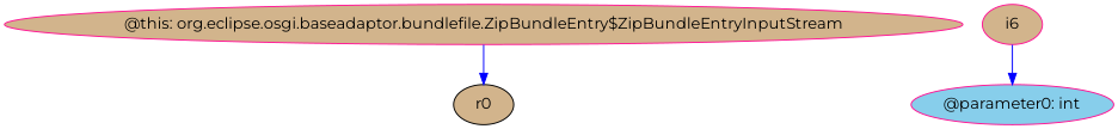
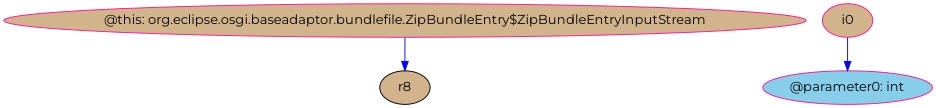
  digraph {
    fontname=Montserrat
    node [color=deeppink fillcolor=tan fontname=Montserrat style=filled]
    edge [color=blue fontname=Montserrat]
    n1 [label="@this: org.eclipse.osgi.baseadaptor.bundlefile.ZipBundleEntry$ZipBundleEntryInputStream"]
-   n2 [color=black label=r0]
+   n2 [color=black label=r8]
    n3 [fillcolor=skyblue label="@parameter0: int"]
-   n4 [label=i6]
+   n4 [label=i0]
    n1 -> n2
    n4 -> n3
  }
